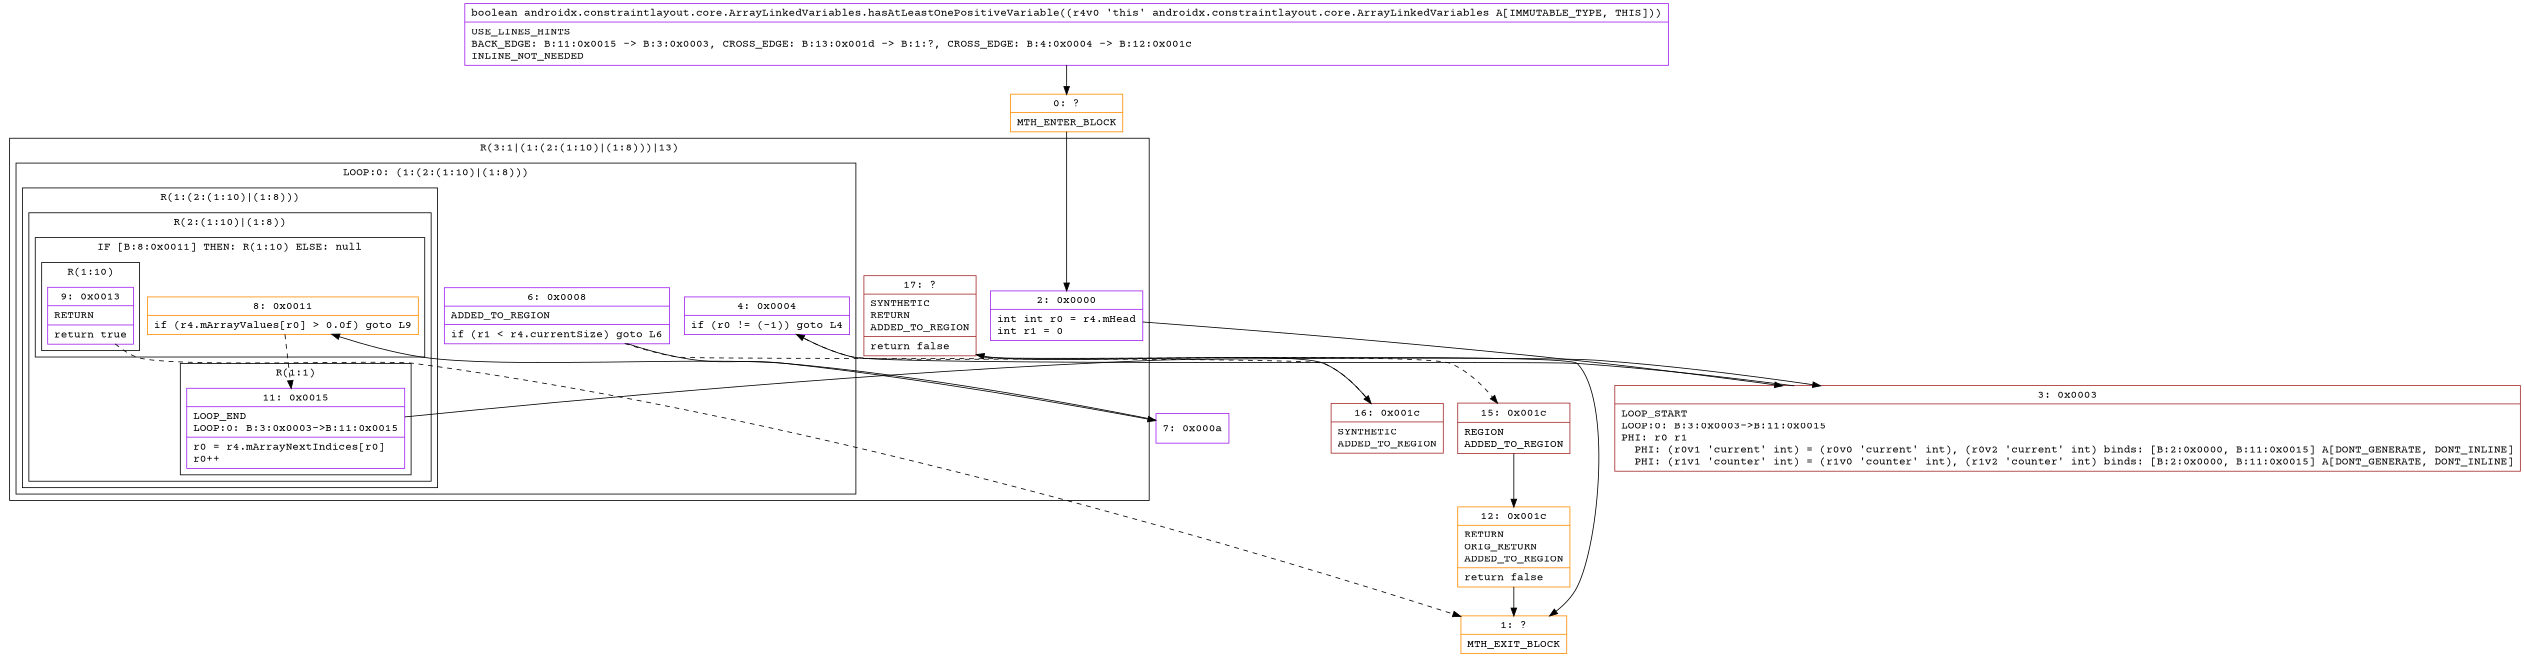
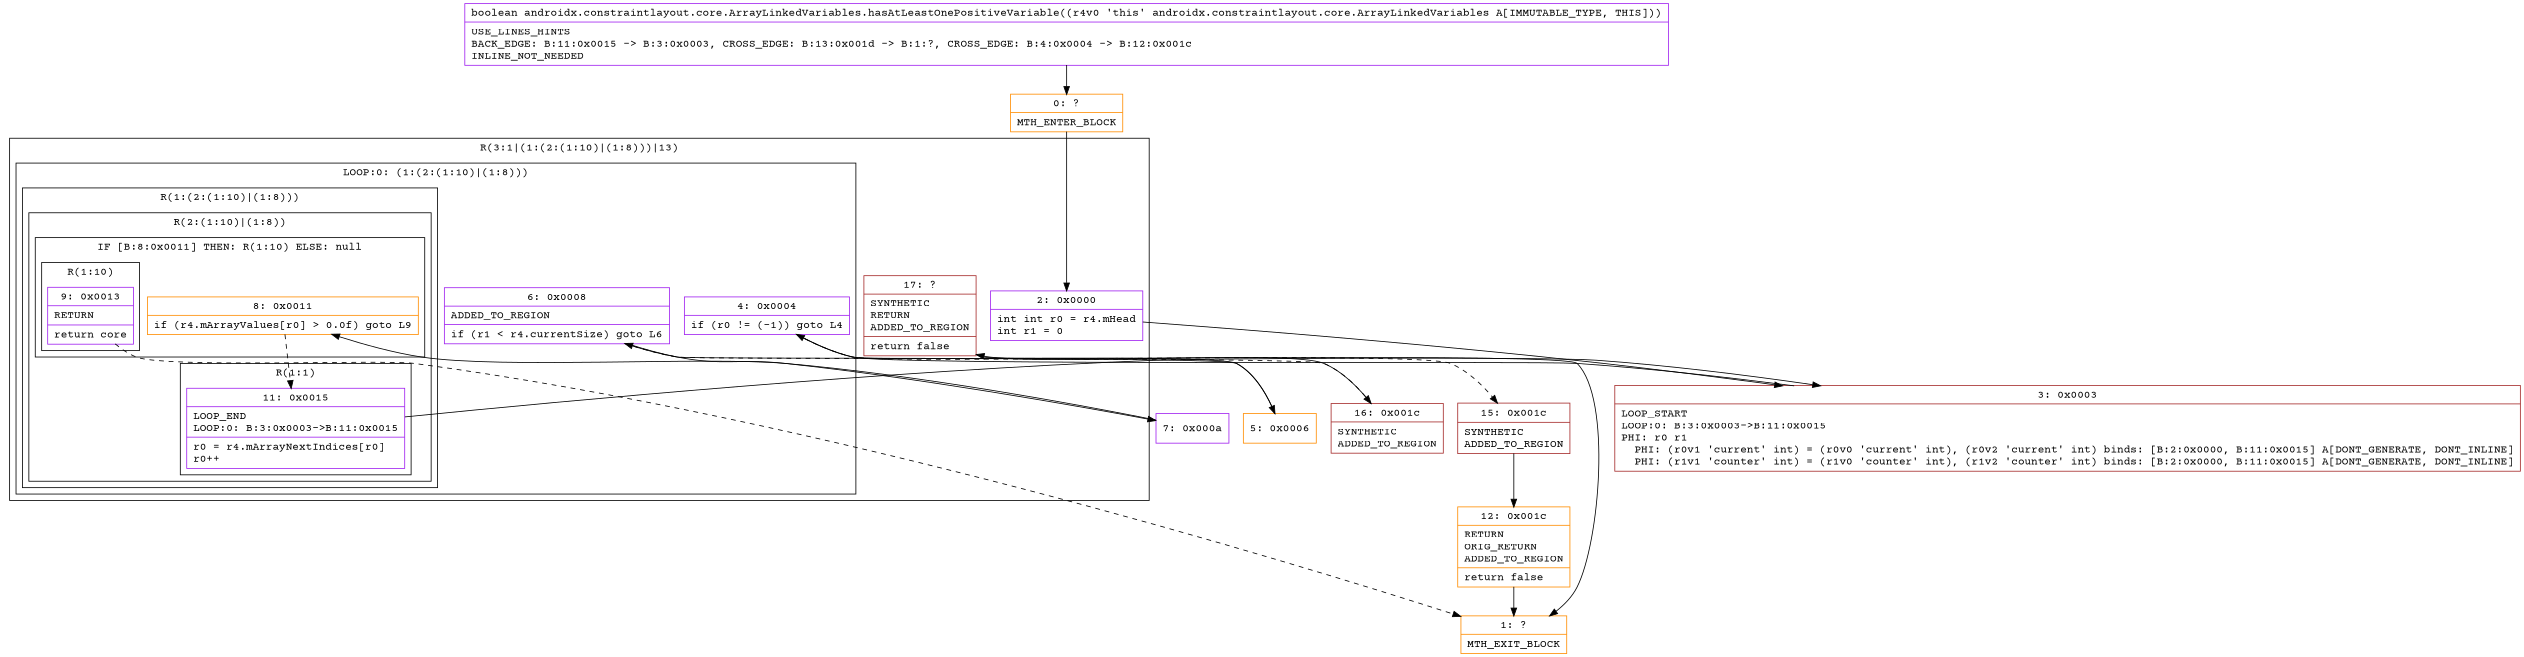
  digraph {
    fontname="Courier Prime"
    node [color=purple fontname="Courier Prime" shape=record]
    edge [fontname="Courier Prime"]
-   n1 [label="{9\:\ 0x0013|RETURN\l|return true\l}"]
+   n1 [label="{9\:\ 0x0013|RETURN\l|return core\l}"]
    n2 [color=darkorange label="{8\:\ 0x0011|if (r4.mArrayValues[r0] \> 0.0f) goto L9\l}"]
    n3 [label="{11\:\ 0x0015|LOOP_END\lLOOP:0: B:3:0x0003\-\>B:11:0x0015\l|r0 = r4.mArrayNextIndices[r0]\lr0++\l}"]
    n4 [label="{4\:\ 0x0004|if (r0 != (\-1)) goto L4\l}"]
    n5 [label="{6\:\ 0x0008|ADDED_TO_REGION\l|if (r1 \< r4.currentSize) goto L6\l}"]
    n6 [label="{2\:\ 0x0000|int int r0 = r4.mHead\lint r1 = 0\l}"]
    n7 [color=brown label="{17\:\ ?|SYNTHETIC\lRETURN\lADDED_TO_REGION\l|return false\l}"]
    n8 [color=darkorange label="{1\:\ ?|MTH_EXIT_BLOCK\l}"]
    n9 [color=brown label="{3\:\ 0x0003|LOOP_START\lLOOP:0: B:3:0x0003\-\>B:11:0x0015\lPHI: r0 r1 \l  PHI: (r0v1 'current' int) = (r0v0 'current' int), (r0v2 'current' int) binds: [B:2:0x0000, B:11:0x0015] A[DONT_GENERATE, DONT_INLINE]\l  PHI: (r1v1 'counter' int) = (r1v0 'counter' int), (r1v2 'counter' int) binds: [B:2:0x0000, B:11:0x0015] A[DONT_GENERATE, DONT_INLINE]\l}"]
-   n11 [color=brown label="{15\:\ 0x001c|REGION\lADDED_TO_REGION\l}"]
+   n10 [color=darkorange label="{5\:\ 0x0006}"]
+   n11 [color=brown label="{15\:\ 0x001c|SYNTHETIC\lADDED_TO_REGION\l}"]
    n12 [label="{7\:\ 0x000a}"]
    n13 [color=brown label="{16\:\ 0x001c|SYNTHETIC\lADDED_TO_REGION\l}"]
    n14 [color=darkorange label="{12\:\ 0x001c|RETURN\lORIG_RETURN\lADDED_TO_REGION\l|return false\l}"]
    n15 [color=darkorange label="{0\:\ ?|MTH_ENTER_BLOCK\l}"]
    n16 [label="{boolean androidx.constraintlayout.core.ArrayLinkedVariables.hasAtLeastOnePositiveVariable((r4v0 'this' androidx.constraintlayout.core.ArrayLinkedVariables A[IMMUTABLE_TYPE, THIS]))  | USE_LINES_HINTS\lBACK_EDGE: B:11:0x0015 \-\> B:3:0x0003, CROSS_EDGE: B:13:0x001d \-\> B:1:?, CROSS_EDGE: B:4:0x0004 \-\> B:12:0x001c\lINLINE_NOT_NEEDED\l}"]
    subgraph cluster_1 {
      label="R(3:1|(1:(2:(1:10)|(1:8)))|13)"
      n6
      n7
      subgraph cluster_2 {
        label="LOOP:0: (1:(2:(1:10)|(1:8)))"
        n4
        n5
        subgraph cluster_3 {
          label="R(1:(2:(1:10)|(1:8)))"
          subgraph cluster_4 {
            label="R(2:(1:10)|(1:8))"
            subgraph cluster_5 {
              label="IF [B:8:0x0011] THEN: R(1:10) ELSE: null"
              n2
              subgraph cluster_6 {
                label="R(1:10)"
                n1
              }
            }
            subgraph cluster_7 {
              label="R(1:1)"
              n3
            }
          }
        }
      }
    }
    n1 -> n8 [style=dashed]
    n2 -> n3 [style=dashed]
    n3 -> n9
+   n4 -> n10
    n4 -> n11 [style=dashed]
    n5 -> n12
    n5 -> n13 [style=dashed]
    n6 -> n9
    n7 -> n8
    n9 -> n4
+   n10 -> n5
    n11 -> n14
    n12 -> n2
    n13 -> n7
    n14 -> n8
    n15 -> n6
    n16 -> n15
  }
